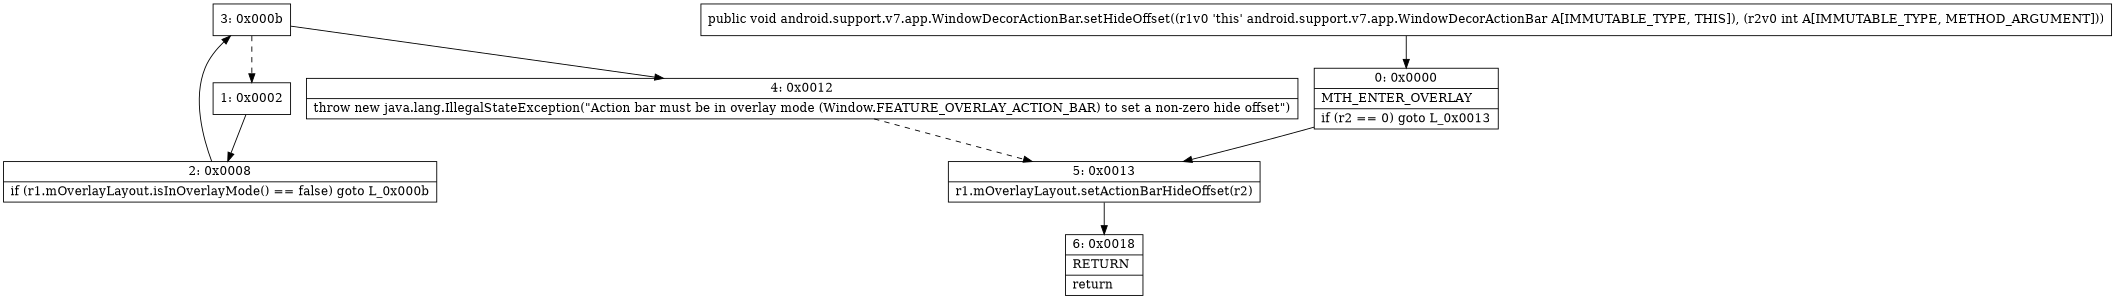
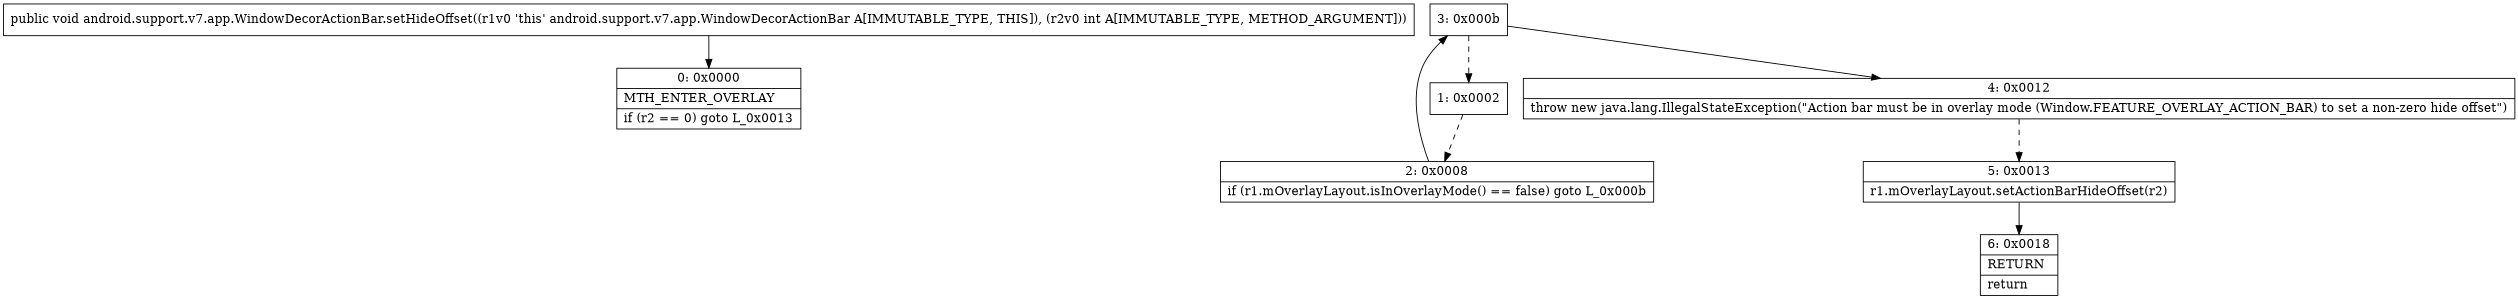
  digraph {
    node [shape=record]
    n1 [label="{0\:\ 0x0000|MTH_ENTER_OVERLAY\l|if (r2 == 0) goto L_0x0013\l}"]
    n2 [label="{5\:\ 0x0013|r1.mOverlayLayout.setActionBarHideOffset(r2)\l}"]
    n3 [label="{1\:\ 0x0002}"]
    n4 [label="{2\:\ 0x0008|if (r1.mOverlayLayout.isInOverlayMode() == false) goto L_0x000b\l}"]
    n5 [label="{6\:\ 0x0018|RETURN\l|return\l}"]
    n6 [label="{3\:\ 0x000b}"]
    n7 [label="{4\:\ 0x0012|throw new java.lang.IllegalStateException(\"Action bar must be in overlay mode (Window.FEATURE_OVERLAY_ACTION_BAR) to set a non\-zero hide offset\")\l}"]
    n8 [label="{public void android.support.v7.app.WindowDecorActionBar.setHideOffset((r1v0 'this' android.support.v7.app.WindowDecorActionBar A[IMMUTABLE_TYPE, THIS]), (r2v0 int A[IMMUTABLE_TYPE, METHOD_ARGUMENT])) }"]
-   n1 -> n2
    n2 -> n5
-   n3 -> n4
+   n3 -> n4 [style=dashed]
    n4 -> n6
    n6 -> n3 [style=dashed]
    n6 -> n7
    n7 -> n2 [style=dashed]
    n8 -> n1
  }
